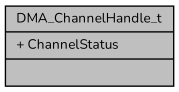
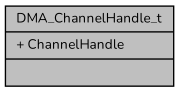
  digraph {
    fontname=Nunito
-   n1 [color=black fillcolor=grey75 fontcolor=black fontname=Nunito fontsize=10 height=0.2 label="{DMA_ChannelHandle_t\n|+ ChannelStatus\l|}" shape=record style=filled width=0.4]
+   n1 [color=black fillcolor=grey75 fontcolor=black fontname=Nunito fontsize=10 height=0.2 label="{DMA_ChannelHandle_t\n|+ ChannelHandle\l|}" shape=record style=filled width=0.4]
  }
